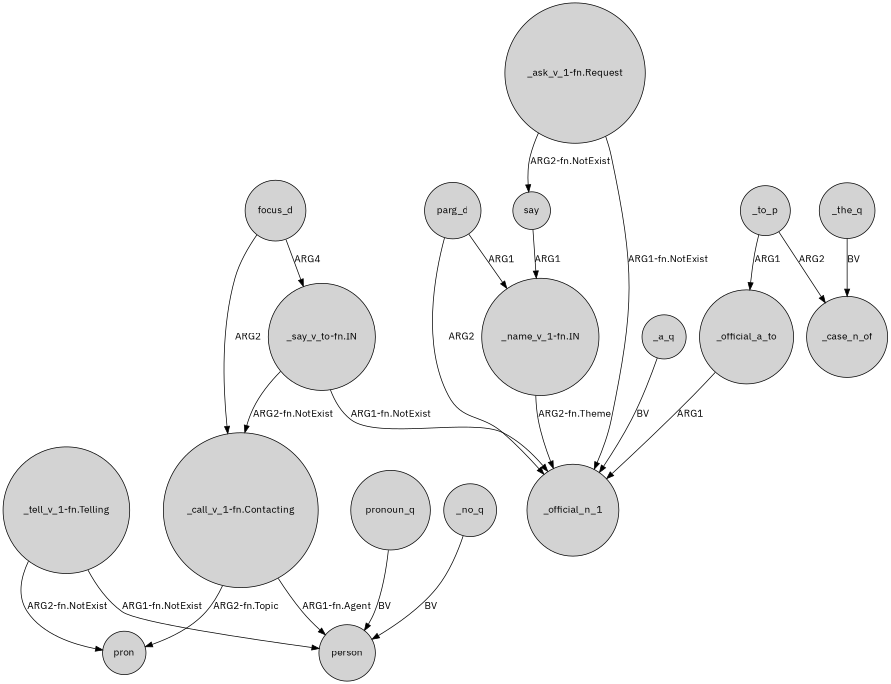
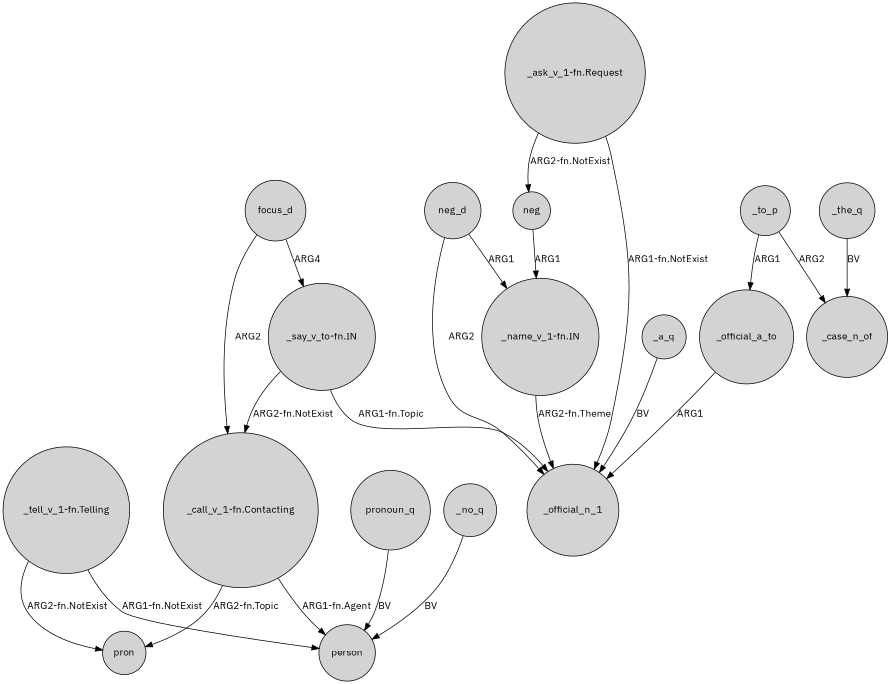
  digraph {
    fontname="IBM Plex Sans"
    node [fontname="IBM Plex Sans" shape=circle style=filled]
    edge [fontname="IBM Plex Sans"]
    "_call_v_1-fn.Contacting"
    person
    pron
    "_ask_v_1-fn.Request"
-   neg [label=say]
+   neg
    _official_n_1
    "_name_v_1-fn.IN"
    _the_q
    _case_n_of
    "_tell_v_1-fn.Telling"
    "_say_v_to-fn.IN"
    focus_d
-   parg_d
+   parg_d [label=neg_d]
    pronoun_q
    _to_p
    n16 [label=_official_a_to]
    _a_q
    _no_q
    "_call_v_1-fn.Contacting" -> person [label="ARG1-fn.Agent"]
    "_call_v_1-fn.Contacting" -> pron [label="ARG2-fn.Topic"]
    "_ask_v_1-fn.Request" -> neg [label="ARG2-fn.NotExist"]
    "_ask_v_1-fn.Request" -> _official_n_1 [label="ARG1-fn.NotExist"]
    neg -> "_name_v_1-fn.IN" [label=ARG1]
    "_name_v_1-fn.IN" -> _official_n_1 [label="ARG2-fn.Theme"]
    _the_q -> _case_n_of [label=BV]
    "_tell_v_1-fn.Telling" -> person [label="ARG1-fn.NotExist"]
    "_tell_v_1-fn.Telling" -> pron [label="ARG2-fn.NotExist"]
    "_say_v_to-fn.IN" -> "_call_v_1-fn.Contacting" [label="ARG2-fn.NotExist"]
-   "_say_v_to-fn.IN" -> _official_n_1 [label="ARG1-fn.NotExist"]
+   "_say_v_to-fn.IN" -> _official_n_1 [label="ARG1-fn.Topic"]
    focus_d -> "_call_v_1-fn.Contacting" [label=ARG2]
    focus_d -> "_say_v_to-fn.IN" [label=ARG4]
    parg_d -> _official_n_1 [label=ARG2]
    parg_d -> "_name_v_1-fn.IN" [label=ARG1]
    pronoun_q -> person [label=BV]
    _to_p -> _case_n_of [label=ARG2]
    _to_p -> n16 [label=ARG1]
    n16 -> _official_n_1 [label=ARG1]
    _a_q -> _official_n_1 [label=BV]
    _no_q -> person [label=BV]
  }
